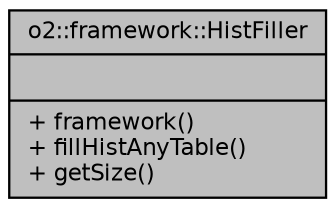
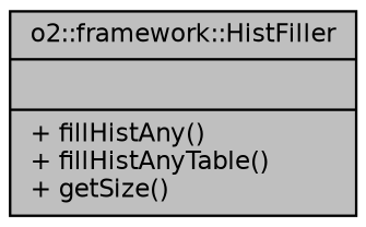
  digraph {
-   n1 [color=black fillcolor=grey75 fontcolor=black fontname=Helvetica fontsize=10 height=0.2 label="{o2::framework::HistFiller\n||+ framework()\l+ fillHistAnyTable()\l+ getSize()\l}" shape=record style=filled width=0.4]
+   n1 [color=black fillcolor=grey75 fontcolor=black fontname=Helvetica fontsize=10 height=0.2 label="{o2::framework::HistFiller\n||+ fillHistAny()\l+ fillHistAnyTable()\l+ getSize()\l}" shape=record style=filled width=0.4]
  }
